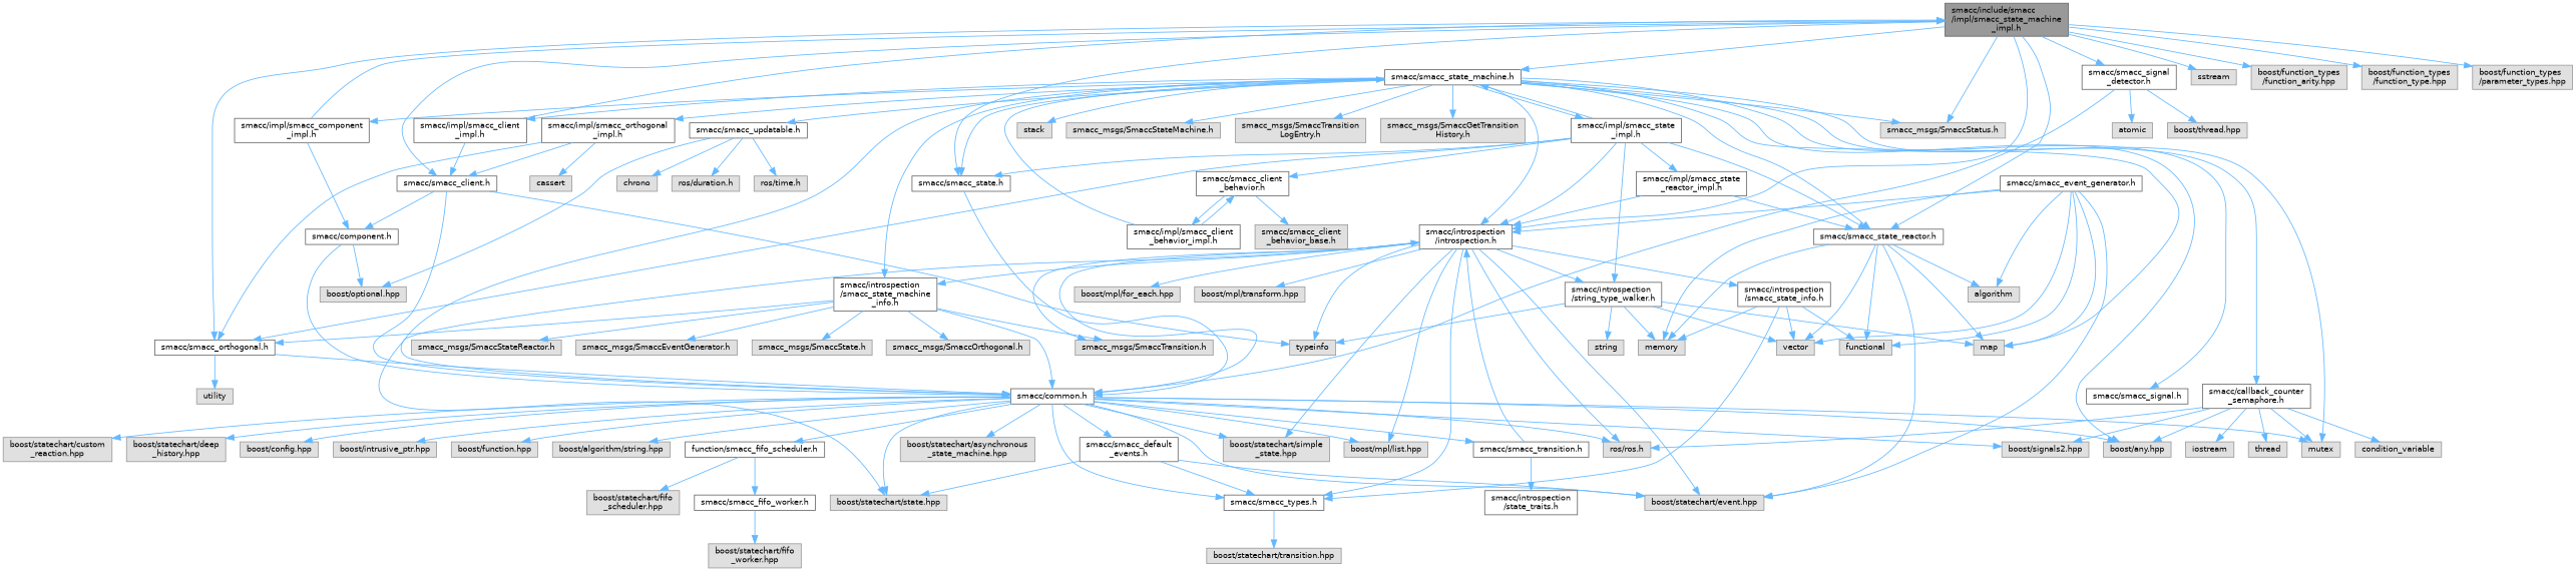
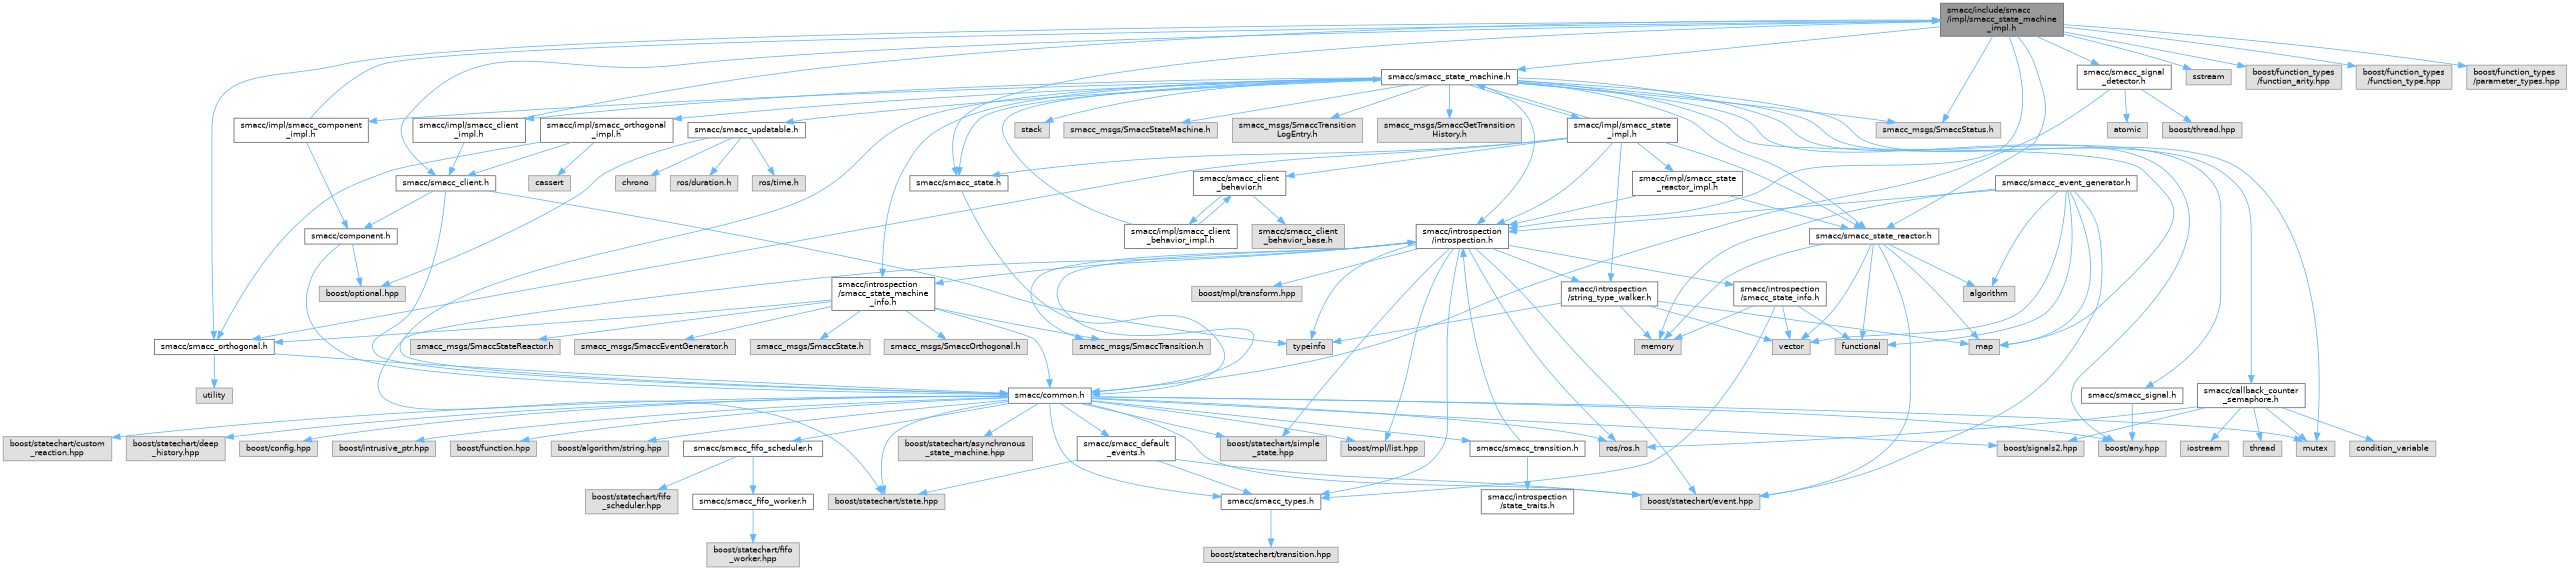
  digraph {
    node [color=grey60 fillcolor="#E0E0E0" fontname=Helvetica fontsize=10 shape=box style=filled]
    edge [color=steelblue1 fontname=Helvetica fontsize=10 labelfontname=Helvetica labelfontsize=10 style=solid]
    n1 [color=gray40 fillcolor=grey60 fontcolor=black height=0.2 label="smacc/include/smacc\l/impl/smacc_state_machine\l_impl.h" width=0.4]
    n2 [color=grey40 fillcolor=white height=0.2 label="smacc/smacc_state_machine.h" width=0.4]
    n3 [color=grey40 fillcolor=white height=0.2 label="smacc/introspection\l/introspection.h" width=0.4]
    n4 [color=grey40 fillcolor=white height=0.2 label="smacc/smacc_orthogonal.h" width=0.4]
    n5 [height=0.2 label="smacc_msgs/SmaccStatus.h" width=0.4]
    n6 [color=grey40 fillcolor=white height=0.2 label="smacc/smacc_state.h" width=0.4]
    n7 [color=grey40 fillcolor=white height=0.2 label="smacc/smacc_state_reactor.h" width=0.4]
    n8 [color=grey40 fillcolor=white height=0.2 label="smacc/smacc_client.h" width=0.4]
    n9 [color=grey40 fillcolor=white height=0.2 label="smacc/smacc_signal\l_detector.h" width=0.4]
    n10 [height=0.2 label=sstream width=0.4]
    n11 [height=0.2 label="boost/function_types\l/function_arity.hpp" width=0.4]
    n12 [height=0.2 label="boost/function_types\l/function_type.hpp" width=0.4]
    n13 [height=0.2 label="boost/function_types\l/parameter_types.hpp" width=0.4]
    n14 [height=0.2 label="boost/any.hpp" width=0.4]
    n15 [height=0.2 label=map width=0.4]
    n16 [height=0.2 label=mutex width=0.4]
    n17 [height=0.2 label=stack width=0.4]
    n18 [color=grey40 fillcolor=white height=0.2 label="smacc/common.h" width=0.4]
    n19 [color=grey40 fillcolor=white height=0.2 label="smacc/introspection\l/smacc_state_machine\l_info.h" width=0.4]
    n20 [color=grey40 fillcolor=white height=0.2 label="smacc/smacc_updatable.h" width=0.4]
    n21 [color=grey40 fillcolor=white height=0.2 label="smacc/smacc_signal.h" width=0.4]
    n22 [height=0.2 label="smacc_msgs/SmaccStateMachine.h" width=0.4]
    n23 [height=0.2 label="smacc_msgs/SmaccTransition\lLogEntry.h" width=0.4]
    n24 [height=0.2 label="smacc_msgs/SmaccGetTransition\lHistory.h" width=0.4]
    n25 [color=grey40 fillcolor=white height=0.2 label="smacc/callback_counter\l_semaphore.h" width=0.4]
    n26 [color=grey40 fillcolor=white height=0.2 label="smacc/impl/smacc_state\l_impl.h" width=0.4]
    n27 [color=grey40 fillcolor=white height=0.2 label="smacc/impl/smacc_client\l_impl.h" width=0.4]
    n28 [color=grey40 fillcolor=white height=0.2 label="smacc/impl/smacc_component\l_impl.h" width=0.4]
    n29 [color=grey40 fillcolor=white height=0.2 label="smacc/impl/smacc_orthogonal\l_impl.h" width=0.4]
    n30 [height=0.2 label="boost/statechart/state.hpp" width=0.4]
    n31 [height=0.2 label="boost/statechart/simple\l_state.hpp" width=0.4]
    n32 [height=0.2 label="boost/statechart/event.hpp" width=0.4]
    n33 [height=0.2 label="boost/mpl/list.hpp" width=0.4]
    n34 [height=0.2 label="ros/ros.h" width=0.4]
    n35 [color=grey40 fillcolor=white height=0.2 label="smacc/smacc_types.h" width=0.4]
    n36 [height=0.2 label=typeinfo width=0.4]
-   n37 [height=0.2 label="boost/mpl/for_each.hpp" width=0.4]
    n38 [height=0.2 label="boost/mpl/transform.hpp" width=0.4]
    n39 [color=grey40 fillcolor=white height=0.2 label="smacc/introspection\l/string_type_walker.h" width=0.4]
    n40 [color=grey40 fillcolor=white height=0.2 label="smacc/introspection\l/smacc_state_info.h" width=0.4]
    n41 [height=0.2 label="smacc_msgs/SmaccTransition.h" width=0.4]
    n42 [height=0.2 label=utility width=0.4]
    n43 [height=0.2 label=memory width=0.4]
    n44 [height=0.2 label=vector width=0.4]
    n45 [height=0.2 label=functional width=0.4]
    n46 [height=0.2 label=algorithm width=0.4]
    n47 [color=grey40 fillcolor=white height=0.2 label="smacc/component.h" width=0.4]
    n48 [height=0.2 label="boost/thread.hpp" width=0.4]
    n49 [height=0.2 label=atomic width=0.4]
    n50 [height=0.2 label="boost/statechart/asynchronous\l_state_machine.hpp" width=0.4]
    n51 [height=0.2 label="boost/statechart/custom\l_reaction.hpp" width=0.4]
    n52 [height=0.2 label="boost/statechart/deep\l_history.hpp" width=0.4]
    n53 [height=0.2 label="boost/config.hpp" width=0.4]
    n54 [height=0.2 label="boost/intrusive_ptr.hpp" width=0.4]
    n55 [height=0.2 label="boost/function.hpp" width=0.4]
    n56 [height=0.2 label="boost/signals2.hpp" width=0.4]
    n57 [height=0.2 label="boost/algorithm/string.hpp" width=0.4]
-   n58 [color=grey40 fillcolor=white height=0.2 label="function/smacc_fifo_scheduler.h" width=0.4]
+   n58 [color=grey40 fillcolor=white height=0.2 label="smacc/smacc_fifo_scheduler.h" width=0.4]
    n59 [color=grey40 fillcolor=white height=0.2 label="smacc/smacc_default\l_events.h" width=0.4]
    n60 [color=grey40 fillcolor=white height=0.2 label="smacc/smacc_transition.h" width=0.4]
    n61 [height=0.2 label="smacc_msgs/SmaccState.h" width=0.4]
    n62 [height=0.2 label="smacc_msgs/SmaccOrthogonal.h" width=0.4]
    n63 [height=0.2 label="smacc_msgs/SmaccStateReactor.h" width=0.4]
    n64 [height=0.2 label="smacc_msgs/SmaccEventGenerator.h" width=0.4]
    n65 [height=0.2 label=chrono width=0.4]
    n66 [height=0.2 label="boost/optional.hpp" width=0.4]
    n67 [height=0.2 label="ros/duration.h" width=0.4]
    n68 [height=0.2 label="ros/time.h" width=0.4]
    n69 [height=0.2 label=iostream width=0.4]
    n70 [height=0.2 label=thread width=0.4]
    n71 [height=0.2 label=condition_variable width=0.4]
    n72 [color=grey40 fillcolor=white height=0.2 label="smacc/smacc_client\l_behavior.h" width=0.4]
    n73 [color=grey40 fillcolor=white height=0.2 label="smacc/impl/smacc_state\l_reactor_impl.h" width=0.4]
    n74 [height=0.2 label=cassert width=0.4]
    n75 [height=0.2 label="boost/statechart/fifo\l_scheduler.hpp" width=0.4]
    n76 [color=grey40 fillcolor=white height=0.2 label="smacc/smacc_fifo_worker.h" width=0.4]
    n77 [height=0.2 label="boost/statechart/transition.hpp" width=0.4]
    n78 [color=grey40 fillcolor=white height=0.2 label="smacc/introspection\l/state_traits.h" width=0.4]
    n79 [height=0.2 label="boost/statechart/fifo\l_worker.hpp" width=0.4]
-   n80 [height=0.2 label=string width=0.4]
    n81 [height=0.2 label="smacc/smacc_client\l_behavior_base.h" width=0.4]
    n82 [color=grey40 fillcolor=white height=0.2 label="smacc/impl/smacc_client\l_behavior_impl.h" width=0.4]
    n83 [color=grey40 fillcolor=white height=0.2 label="smacc/smacc_event_generator.h" width=0.4]
    n1 -> n2
    n1 -> n3
    n1 -> n4
    n1 -> n5
    n1 -> n6
    n1 -> n7
    n1 -> n8
    n1 -> n9
    n1 -> n10
    n1 -> n11
    n1 -> n12
    n1 -> n13
    n2 -> n3
    n2 -> n5
    n2 -> n6
    n2 -> n7
    n2 -> n14
    n2 -> n15
    n2 -> n16
    n2 -> n17
    n2 -> n18
    n2 -> n19
    n2 -> n20
    n2 -> n21
    n2 -> n22
    n2 -> n23
    n2 -> n24
    n2 -> n25
    n2 -> n26
    n2 -> n27
    n2 -> n28
    n2 -> n29
    n3 -> n19
    n3 -> n30
    n3 -> n31
    n3 -> n32
    n3 -> n33
    n3 -> n34
    n3 -> n35
    n3 -> n36
-   n3 -> n37
    n3 -> n38
    n3 -> n39
    n3 -> n40
    n3 -> n41
    n4 -> n18
    n4 -> n42
    n6 -> n18
    n7 -> n15
    n7 -> n32
    n7 -> n43
    n7 -> n44
    n7 -> n45
    n7 -> n46
    n8 -> n18
    n8 -> n36
    n8 -> n47
    n9 -> n18
    n9 -> n48
    n9 -> n49
    n18 -> n3
    n18 -> n14
    n18 -> n16
    n18 -> n30
    n18 -> n31
    n18 -> n32
    n18 -> n33
    n18 -> n34
    n18 -> n35
    n18 -> n50
    n18 -> n51
    n18 -> n52
    n18 -> n53
    n18 -> n54
    n18 -> n55
    n18 -> n56
    n18 -> n57
    n18 -> n58
    n18 -> n59
    n18 -> n60
    n19 -> n4
    n19 -> n18
    n19 -> n41
    n19 -> n61
    n19 -> n62
    n19 -> n63
    n19 -> n64
    n20 -> n65
    n20 -> n66
    n20 -> n67
    n20 -> n68
-   n25 -> n14
+   n21 -> n14
    n25 -> n16
    n25 -> n34
    n25 -> n56
    n25 -> n69
    n25 -> n70
    n25 -> n71
    n26 -> n2
    n26 -> n3
    n26 -> n4
    n26 -> n6
    n26 -> n7
    n26 -> n39
    n26 -> n72
    n26 -> n73
    n27 -> n1
    n27 -> n8
    n28 -> n1
    n28 -> n47
    n29 -> n4
    n29 -> n8
    n29 -> n74
    n35 -> n77
    n39 -> n15
    n39 -> n36
    n39 -> n43
    n39 -> n44
-   n39 -> n80
    n40 -> n35
    n40 -> n43
    n40 -> n44
    n40 -> n45
    n47 -> n18
    n47 -> n66
    n58 -> n75
    n58 -> n76
    n59 -> n30
    n59 -> n32
    n59 -> n35
    n60 -> n3
    n60 -> n78
    n72 -> n81
    n72 -> n82
    n73 -> n3
    n73 -> n7
    n76 -> n79
    n82 -> n2
    n82 -> n72
    n83 -> n3
    n83 -> n15
    n83 -> n32
    n83 -> n43
    n83 -> n44
    n83 -> n45
    n83 -> n46
  }
